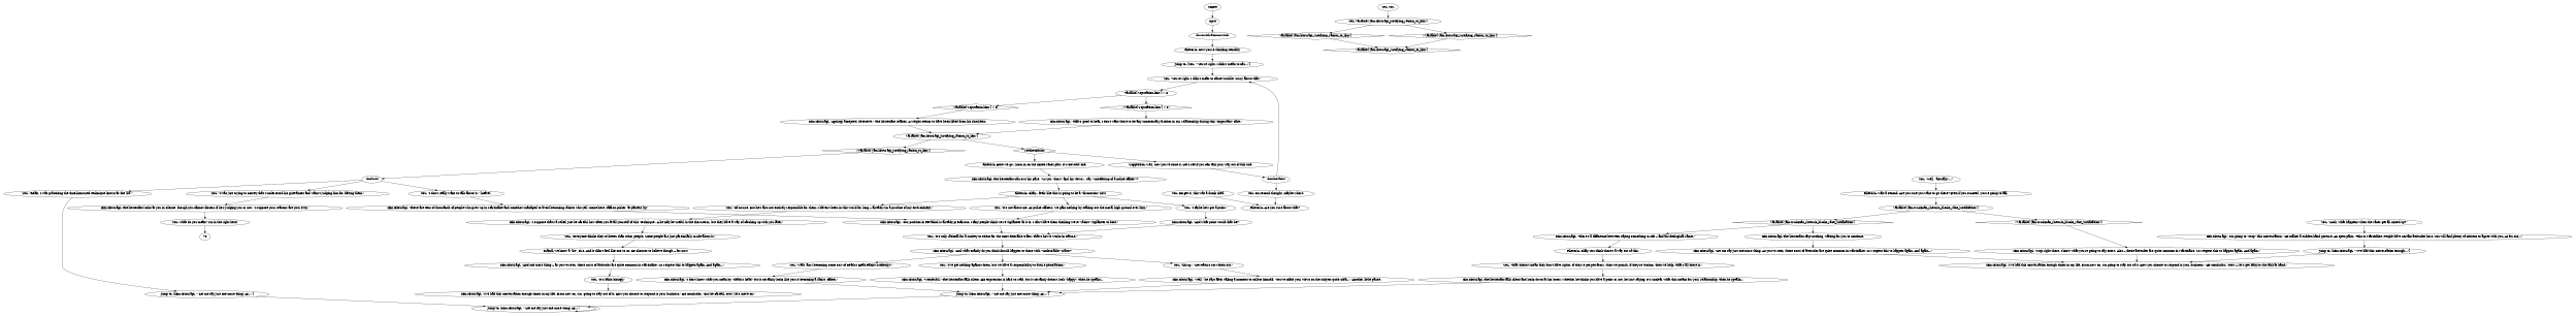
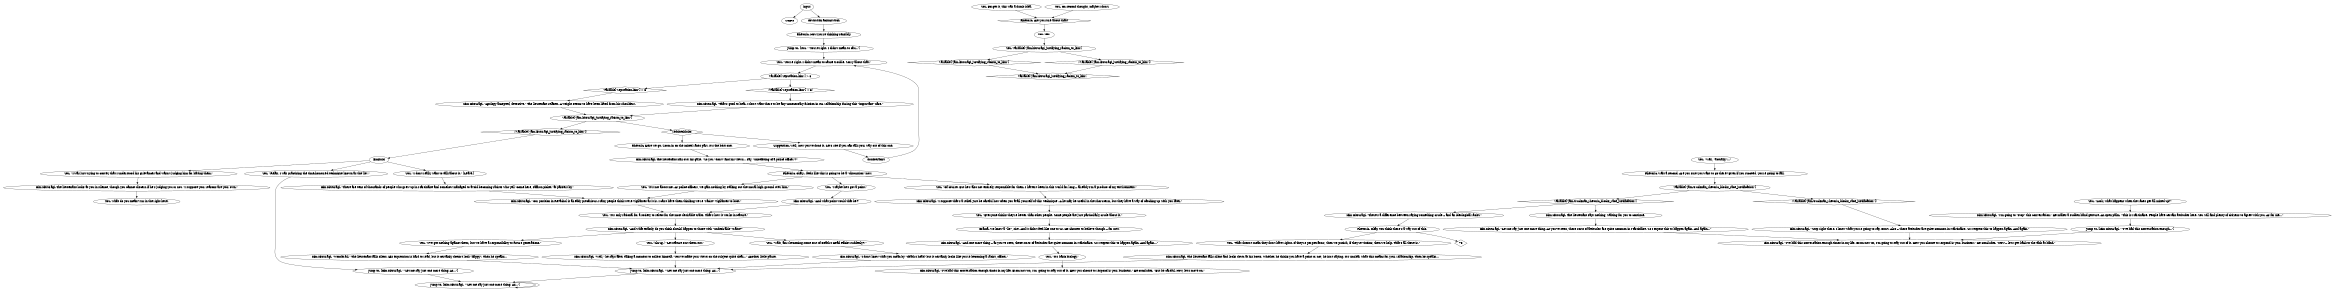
  digraph {
    n1 [label=START]
    n2 [label=input]
    n3 [label=downwithracismswitch]
    n4 [label="Rhetoric: Now you're thinking sensibly."]
    n5 [label="Kim Kitsuragi: \"And one more thing -- as you've seen, these sorts of attitudes are quite common in Martinaise. So I expect this to happen again. And again...\""]
    n6 [label="You: \"It's basic biology.\""]
    n7 [label="Kim Kitsuragi: \"I've had this conversation enough times in my life. From now on, I'm  going to stay out of it. How you choose to respond is your business.\" He concludes: \"But be careful. Now, let's move on.\""]
    n8 [label="You: \"Relax, I was practising the time-honoured technique known as the 'lie'.\""]
    n9 [label="Jump to: [Kim Kitsuragi: \"\"Let me say just one more thing. As...\"]"]
    n10 [label="Jump to: [Kim Kitsuragi: \"\"Let me say just one more thing. As...\"]"]
    n11 [label="Kim Kitsuragi: The lieutenant falls silent and looks down at his boots. Whether he thinks you have a point or not, he isn't saying. It's unclear what this means for your relationship. Then he speaks..."]
    n12 [label="Jump to: [Kim Kitsuragi: \"\"Let me say just one more thing. As...\"]"]
    n13 [label="You: \"It's not about me. As police officers, we gain nothing by staking out the moral high ground over him.\""]
    n14 [label="Kim Kitsuragi: \"Our position in Revachol is already precarious: Many people think we're vigilantes as it is. I can't have them thinking we're *racist* vigilantes to boot.\""]
    n15 [label="You: \"It's only rational for a society to select for the most desirable traits. That's how it works in Nature.\""]
    n16 [label="Kim Kitsuragi: \"Wonderful.\" The lieutenant falls silent. His expression is hard to read, but it certainly doesn't look *happy*. Then he speaks..."]
    n17 [label="You: \"Wait, am I becoming some sort of Death's Head Racist suddenly?!\""]
    n18 [label="Kim Kitsuragi: \"I don't know what you mean by *death's head* but it certainly looks like you're becoming a racist, officer.\""]
    n19 [label="You: \"I've got nothing against them, but we have a responsibility to future generations.\""]
    n20 [label="Kim Kitsuragi: \"And what exactly do you think should happen to those with *undesirable* traits?\""]
    n21 [label="You: (Shrug.) \"Let Nature sort them out.\""]
    n22 [label="Kim Kitsuragi: \"Well,\" he says after taking a moment to collect himself. \"You've made your views on the subject quite clear...\" Another little pause."]
    n23 [label="Rhetoric: Wait a second. Are you sure you want to go there? Even if you succeed, you're going to fail."]
    n24 [label="Variable[\"jam.truckman_rhetoric_blocks_race_justification\"]"]
    n25 [label="Variable[\"jam.truckman_rhetoric_blocks_race_justification\"]" shape=diamond]
    n26 [label="!(Variable[\"jam.truckman_rhetoric_blocks_race_justification\"])" shape=diamond]
    n27 [label="Kim Kitsuragi: \"I've had this conversation enough times in my life. From now on, I'm going to stay out of it. How you choose to respond is your business.\" He concludes: \"Now -- let's get back to the task at hand.\""]
    n28 [label="You: \"Well, *actually*...\""]
    n29 [label="You: \"Of course. But he's also not entirely responsible for them. I haven't been in this world for long -- already I'm a product of my environment.\""]
    n30 [label="Kim Kitsuragi: \"I suppose that's a relief. Just be careful how often you avail yourself of this 'technique'. A lie may be useful in the short-term, but they have a way of catching up with you later.\""]
    n31 [label="You: \"Everyone thinks they're better than other people. Some people are just particularly crude about it.\""]
    n32 [label="Kim Kitsuragi: \"Apology accepted, detective.\" The lieutenant relaxes. A weight seems to have been lifted from his shoulders."]
    n33 [label="Variable[\"jam.kitsuragi_justifying_racism_to_kim\"]"]
    n34 [label="!(Variable[\"jam.kitsuragi_justifying_racism_to_kim\"])" shape=diamond]
    n35 [label=redcheckhubs shape=diamond]
    n36 [label="Kim Kitsuragi: The lieutenant says nothing, waiting for you to continue."]
    n37 [label="Kim Kitsuragi: \"There's a difference between saying something crude -- and an ideological racist.\""]
    n38 [label="Kim Kitsuragi: \"Stop right there. I know what you're going to say. Don't. Also -- these attitudes are quite common in Martinaise. So I expect this to happen again. And again.\""]
    n39 [label="Kim Kitsuragi: \"Let me say just one more thing. As you've seen, these sorts of attitudes are quite common in Martinaise. So I expect this to happen again. And again...\""]
    n40 [label="Rhetoric: Okay. You think there's a way out of this."]
    n41 [label="Kim Kitsuragi: \"I'm going to *stop* this conversation.\" He makes a sudden hand gesture. An open palm. \"This is Martinaise. People have certain attitudes here. You will find plenty of citizens to agree with you. As for me...\""]
    n42 [label="Jump to: [Kim Kitsuragi: \"\"I've had this conversation enough...\"]"]
    n43 [label="Kim Kitsuragi: \"That's good to hear. I don't want there to be any unnecessary friction in our relationship during this *important* case.\""]
    n44 [label="You: \"That doesn't mean they don't have rights. If they're perpetrators, then we punish, if they're victims, then we help. That's all there is.\""]
    n45 [label="Kim Kitsuragi: \"And what point would that be?\""]
    n46 [label="Rhetoric: Okay... feels like this is going to be a *discussion* now."]
    n47 [label="You: \"Maybe he's got a point.\""]
    n48 [label="You: \"I don't really want to talk about it.\" [Leave.]"]
    n49 [label="Kim Kitsuragi: \"There are tens of thousands of people who grew up in Martinaise and somehow managed to avoid becoming racists who yell 'Come here, saffron picker' at passers by.\""]
    n50 [label="You: Forget it, this was a dumb idea."]
-   n51 [label="Rhetoric: Are you sure about that?"]
+   n51 [label="Rhetoric: Are you sure about that?" shape=diamond]
    n52 [label="You: Yes."]
    n53 [label="You: \"I was just trying to convey that I understood his grievances and wasn't judging him for having them.\""]
    n54 [label="Kim Kitsuragi: The lieutenant looks at you in silence, though you cannot discern if he's judging you or not. \"I suppose your reasons are your own.\""]
    n55 [label="You: What do you mean? I'm in the right here."]
    n56 [label="You: Variable[\"jam.kitsuragi_justifying_racism_to_kim\"]"]
    n57 [label="Variable[\"jam.kitsuragi_justifying_racism_to_kim\"]" shape=diamond]
    n58 [label="!(Variable[\"jam.kitsuragi_justifying_racism_to_kim\"])" shape=diamond]
    n59 [label="Variable[\"jam.kitsuragi_justifying_racism_to_kim\"]" shape=diamond]
    n60 [label="You: \"You're right. I didn't mean to cause trouble. Sorry about that.\""]
    n61 [label="Variable[\"reputation.kim\"] > 3"]
    n62 [label="Variable[\"reputation.kim\"] > 3" shape=diamond]
    n63 [label="!(Variable[\"reputation.kim\"] > 3)" shape=diamond]
    n64 [label="Jump to: [You: \"\"You're right. I didn't mean to cau...\"]"]
    n65 [label="You: \"Look, what happens when the races get all mixed up?\""]
    n66 [label="Kim Kitsuragi: The lieutenant narrows his gaze. \"So you *don't* find his views... say, *unbefitting of a police officer*?\""]
-   73
+   73 [shape=diamond]
    n68 [label="Drama: We know a *lie*, sire. And it didn't feel like one to us. He chooses to believe though -- for now."]
    n69 [label="Rhetoric: Here we go. Zoom in on the mixed races part. It's the best one."]
    n70 [label=kimihubi]
    n71 [label=dontberacist]
    n72 [label="You: On second thought, maybe I don't."]
    n73 [label="Suggestion: Well, now you've done it. Let's see if you can talk your way out of this one."]
-   n1 -> n2
+   n2 -> n1
    n2 -> n3
    n3 -> n4
    n4 -> n64
    n5 -> n6
    n6 -> n7
    n8 -> n9
    n9 -> n10
    n10 -> n10
    n11 -> n12
    n12 -> n10
    n13 -> n14
    n14 -> n15
    n15 -> n20
    n16 -> n12
    n17 -> n18
    n18 -> n12
    n19 -> n16
    n20 -> n17
    n20 -> n19
    n20 -> n21
    n21 -> n22
    n22 -> n12
    n23 -> n24
    n24 -> n25
    n24 -> n26
    n25 -> n36
    n25 -> n37
    n26 -> n38
    n28 -> n23
    n29 -> n30
    n30 -> n31
    n31 -> n68
    n32 -> n33
    n33 -> n34
    n33 -> n35
    n34 -> n70
    n35 -> n69
    n35 -> n73
    n36 -> n39
    n37 -> n40
    n38 -> n27
    n39 -> n27
    n40 -> n44
    n41 -> n42
    n42 -> n27
    n43 -> n33
    n44 -> n11
    n45 -> n15
    n46 -> n13
    n46 -> n29
    n46 -> n47
    n47 -> n45
    n48 -> n49
    n49 -> n14
    n50 -> n51
+   n51 -> n52
    n52 -> n56
    n53 -> n54
    n54 -> n55
-   n55 -> 73
+   n40 -> 73
    n56 -> n57
    n56 -> n58
    n57 -> n59
    n58 -> n59
    n60 -> n61
    n61 -> n62
    n61 -> n63
    n62 -> n32
    n63 -> n43
    n64 -> n60
    n65 -> n41
    n66 -> n46
    n68 -> n5
    n69 -> n66
    n70 -> n8
    n70 -> n48
    n70 -> n53
    n71 -> n60
-   n71 -> n72
    n72 -> n51
    n73 -> n71
  }
